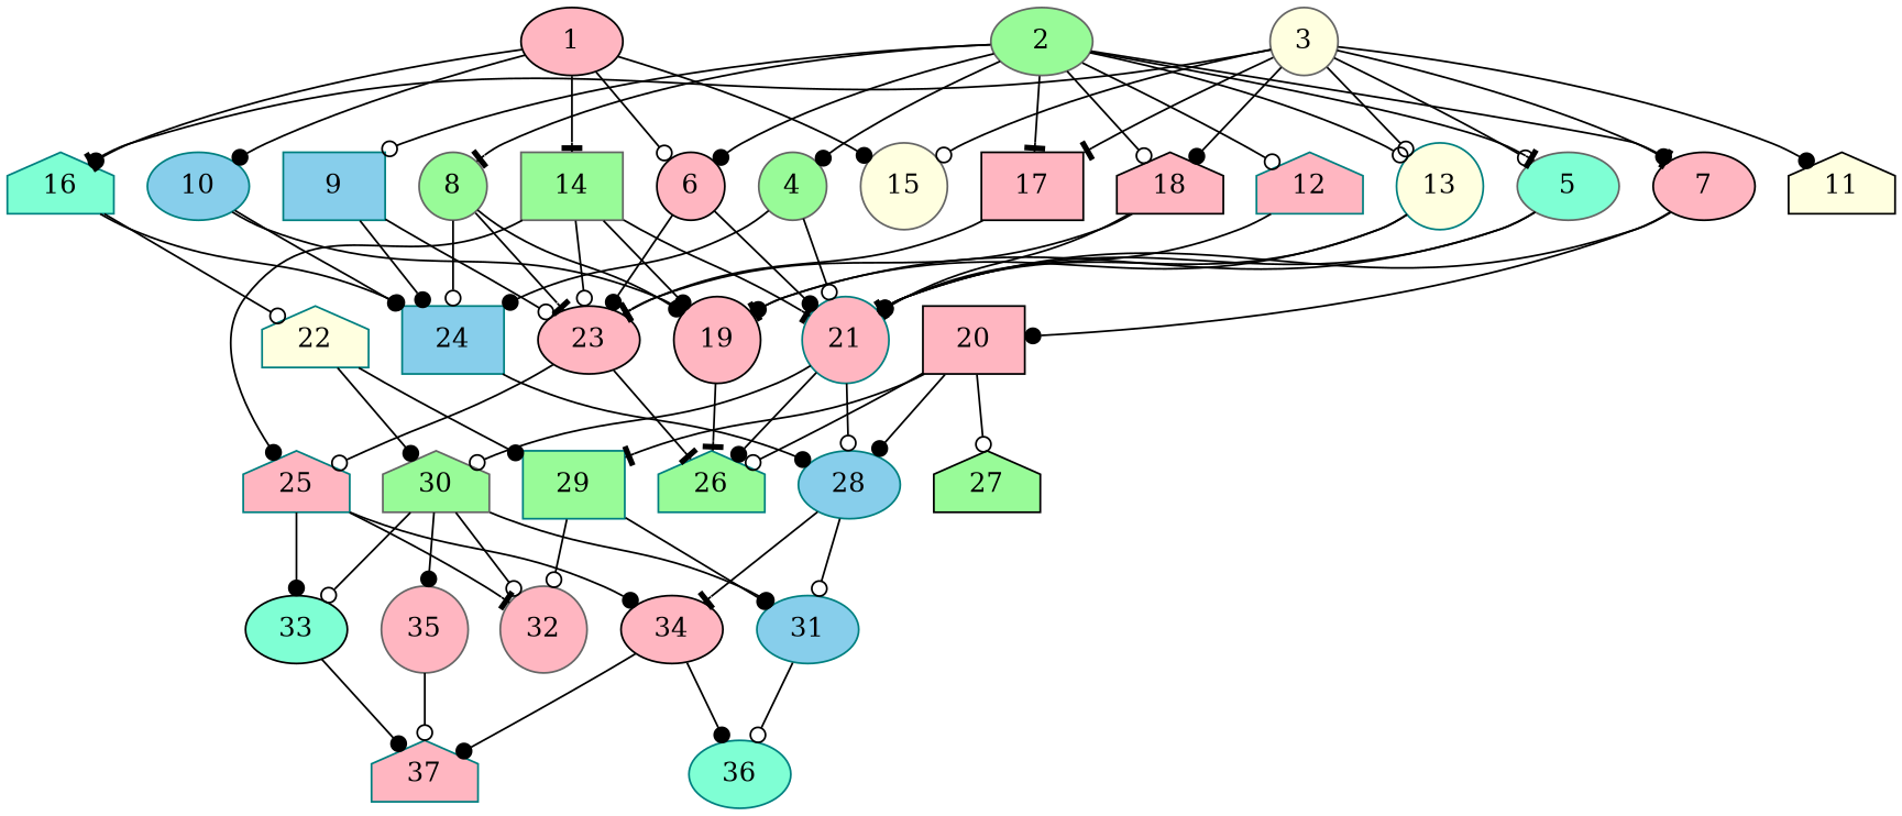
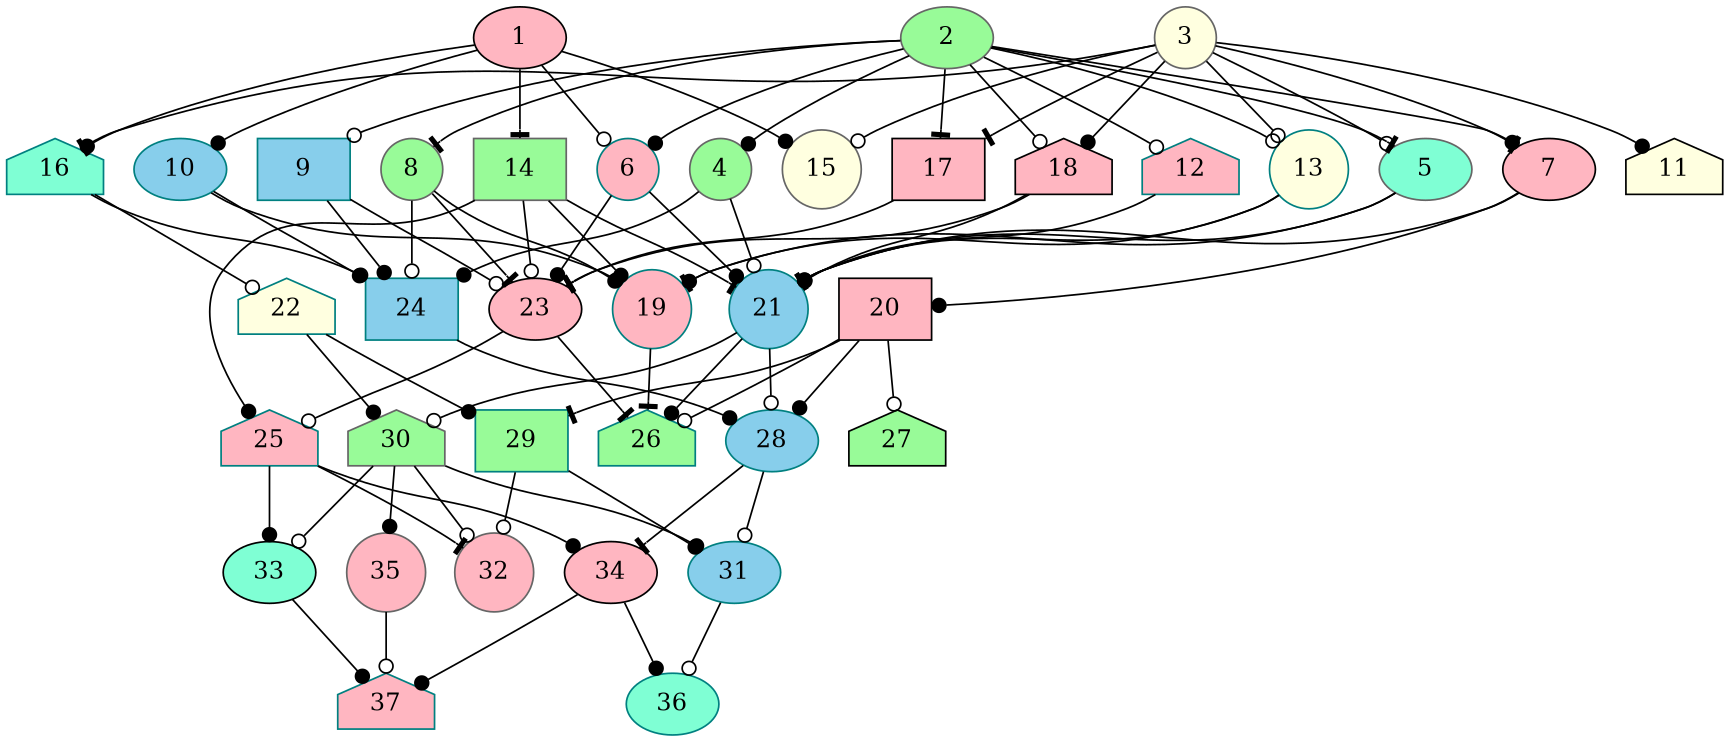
  digraph {
    node [alpha=0.14 color=teal fillcolor=lightpink shape=ellipse style=filled]
    edge [arrowhead=dot]
    1 [alpha=0.10 color=black expect_size=5105360711928300544]
-   6 [alpha=0.11 color=black expect_size=5928331352876401664 shape=circle]
+   6 [alpha=0.11 expect_size=5928331352876401664 shape=circle]
    10 [alpha=0.18 expect_size=15393315291633041801216 fillcolor=skyblue]
    14 [color=gray40 expect_size=7916430485976014 fillcolor=palegreen shape=box]
    15 [alpha=0.02 color=gray40 expect_size=2875813047205810405376 fillcolor=lightyellow shape=circle]
    16 [alpha=0.01 expect_size=22021210263385440 fillcolor=aquamarine shape=house]
-   21 [alpha=0.05 expect_size=49623991172115856 shape=circle]
+   21 [alpha=0.05 expect_size=49623991172115856 fillcolor=skyblue shape=circle]
    23 [color=black expect_size=75057335371225360]
    24 [expect_size=993123150872944896 fillcolor=skyblue shape=box]
-   19 [alpha=0.10 color=black expect_size=5994915316407849984 shape=circle]
+   19 [alpha=0.10 expect_size=5994915316407849984 shape=circle]
    25 [alpha=0.17 expect_size=150717961206656576 shape=house]
    22 [alpha=0.12 expect_size=245959732060695298048 fillcolor=lightyellow shape=house]
    26 [expect_size=129485196013142528 fillcolor=palegreen shape=house]
    28 [alpha=0.03 expect_size=1317122812221623552 fillcolor=skyblue]
    30 [alpha=0.07 color=gray40 expect_size=1253094316335733248 fillcolor=palegreen shape=house]
    29 [alpha=0.18 expect_size=7571631763481016320 fillcolor=palegreen shape=box]
    2 [color=gray40 expect_size=1809219446510632448 fillcolor=palegreen]
    4 [alpha=0.19 color=gray40 expect_size=6036544561087957172224 fillcolor=palegreen shape=circle]
    5 [alpha=0.11 color=gray40 expect_size=14581235663018730 fillcolor=aquamarine]
    7 [alpha=0.10 color=black expect_size=1333076228988989440]
    8 [alpha=0.04 color=gray40 expect_size=2834263605270421504 fillcolor=palegreen shape=circle]
    9 [alpha=0.16 expect_size=1423851805559360256 fillcolor=skyblue shape=box]
    12 [alpha=0.01 expect_size=4197464661534761472 shape=house]
    13 [alpha=0.12 expect_size=8967148579655186907136 fillcolor=lightyellow shape=circle]
    17 [alpha=0.09 color=black expect_size=4545204127652421632 shape=box]
    18 [alpha=0.18 color=black expect_size=129762850407103872 shape=house]
    20 [alpha=0.18 color=black expect_size=2210187700778304 shape=box]
    27 [alpha=0.08 color=black expect_size=14054847926316110 fillcolor=palegreen shape=house]
    3 [alpha=0.11 color=gray40 expect_size=16826758581380624416768 fillcolor=lightyellow shape=circle]
    11 [alpha=0.11 color=black expect_size=101173140939486384 fillcolor=lightyellow shape=house]
    34 [alpha=0.07 color=black expect_size=6488237185243601]
    31 [expect_size=1273330414513751296 fillcolor=skyblue]
    32 [alpha=0.20 color=gray40 expect_size=598977016146408192 shape=circle]
    33 [alpha=0.10 color=black expect_size=51076657818755640 fillcolor=aquamarine]
    35 [alpha=0.03 color=gray40 expect_size=5058397495066629120 shape=circle]
    37 [alpha=0.04 expect_size=7588064269548589056 shape=house]
    36 [alpha=0.17 expect_size=80517322023962148864 fillcolor=aquamarine]
    1 -> 6 [arrowhead=odot]
    1 -> 10
    1 -> 14 [arrowhead=tee]
    1 -> 15
    1 -> 16
    6 -> 21
    6 -> 23
    10 -> 24
    10 -> 19 [arrowhead=odot]
    14 -> 21 [arrowhead=tee]
    14 -> 23 [arrowhead=odot]
    14 -> 19
    14 -> 25
    16 -> 24 [arrowhead=odot]
    16 -> 22 [arrowhead=odot]
    21 -> 26
    21 -> 28 [arrowhead=odot]
    21 -> 30 [arrowhead=odot]
    23 -> 25 [arrowhead=odot]
    23 -> 26 [arrowhead=tee]
    24 -> 28
    19 -> 26 [arrowhead=tee]
    25 -> 34
    25 -> 32 [arrowhead=tee]
    25 -> 33
    22 -> 30
    22 -> 29
    28 -> 34 [arrowhead=tee]
    28 -> 31 [arrowhead=odot]
    30 -> 31
    30 -> 32 [arrowhead=odot]
    30 -> 33 [arrowhead=odot]
    30 -> 35
    29 -> 31
    29 -> 32 [arrowhead=odot]
    2 -> 6
    2 -> 4
    2 -> 5 [arrowhead=tee]
    2 -> 7
    2 -> 8 [arrowhead=tee]
    2 -> 9 [arrowhead=odot]
    2 -> 12 [arrowhead=odot]
    2 -> 13 [arrowhead=odot]
    2 -> 17 [arrowhead=tee]
    2 -> 18 [arrowhead=odot]
    4 -> 21 [arrowhead=odot]
    4 -> 24
    5 -> 21 [arrowhead=tee]
    5 -> 19
    7 -> 21 [arrowhead=tee]
    7 -> 20
    8 -> 23 [arrowhead=tee]
    8 -> 24 [arrowhead=odot]
    8 -> 19
    9 -> 23 [arrowhead=odot]
    9 -> 24
    12 -> 21 [arrowhead=odot]
    13 -> 21
    13 -> 19 [arrowhead=tee]
    17 -> 23 [arrowhead=tee]
    18 -> 21 [arrowhead=odot]
    18 -> 23 [arrowhead=tee]
    20 -> 26 [arrowhead=odot]
    20 -> 28
    20 -> 29 [arrowhead=tee]
    20 -> 27 [arrowhead=odot]
    3 -> 15 [arrowhead=odot]
    3 -> 16 [arrowhead=tee]
    3 -> 5 [arrowhead=odot]
    3 -> 7 [arrowhead=tee]
    3 -> 13 [arrowhead=odot]
    3 -> 17 [arrowhead=tee]
    3 -> 18
    3 -> 11
    34 -> 37
    34 -> 36
    31 -> 36 [arrowhead=odot]
    33 -> 37
    35 -> 37 [arrowhead=odot]
  }
